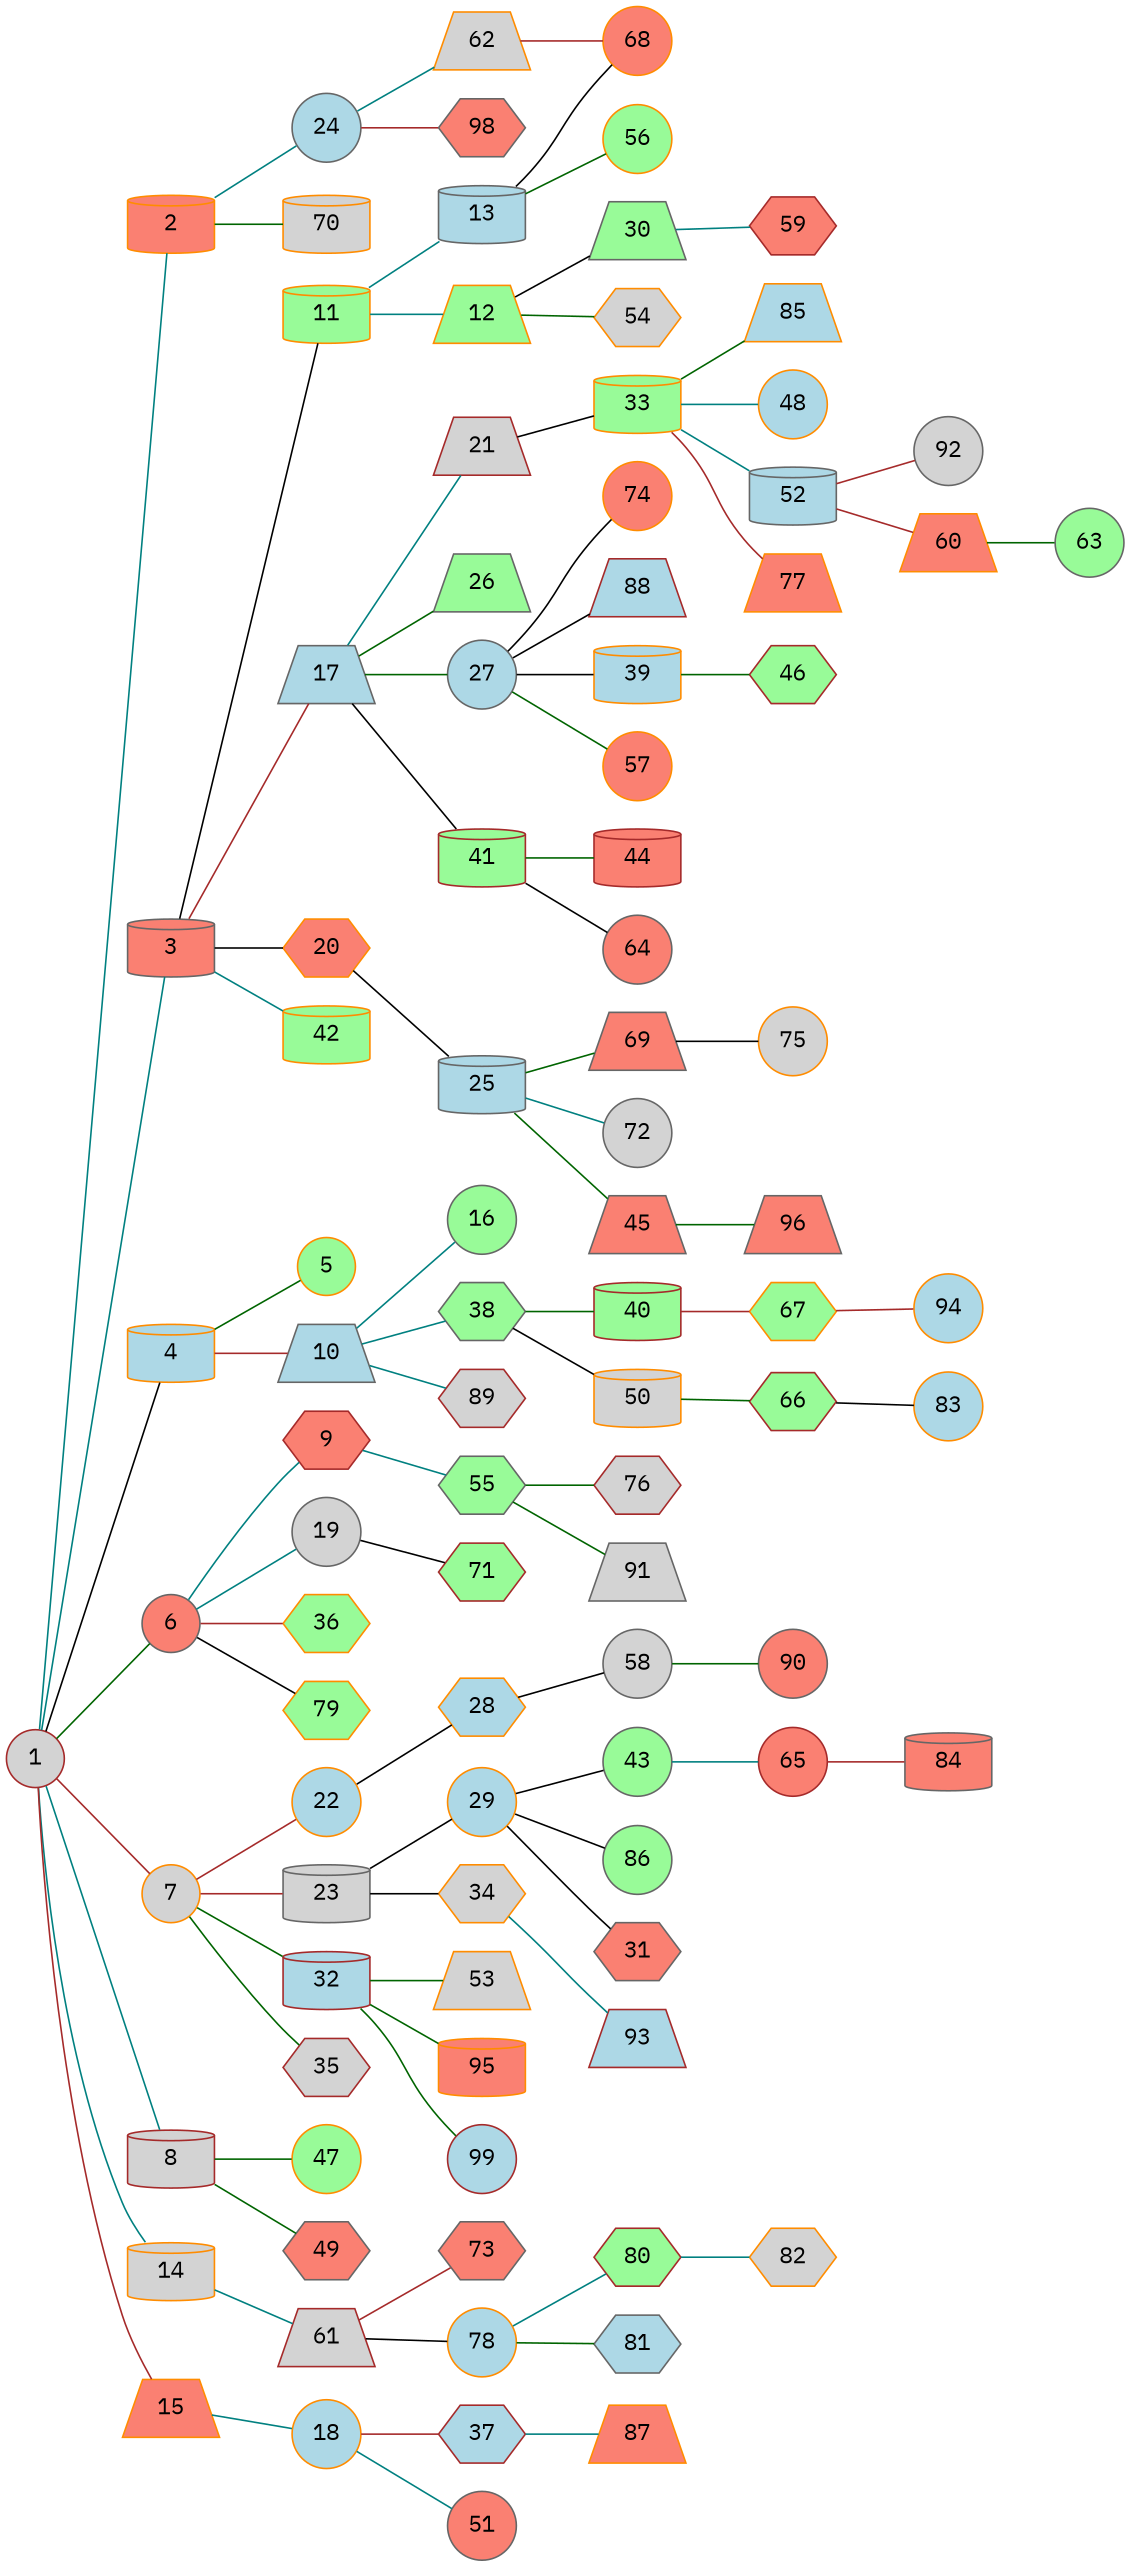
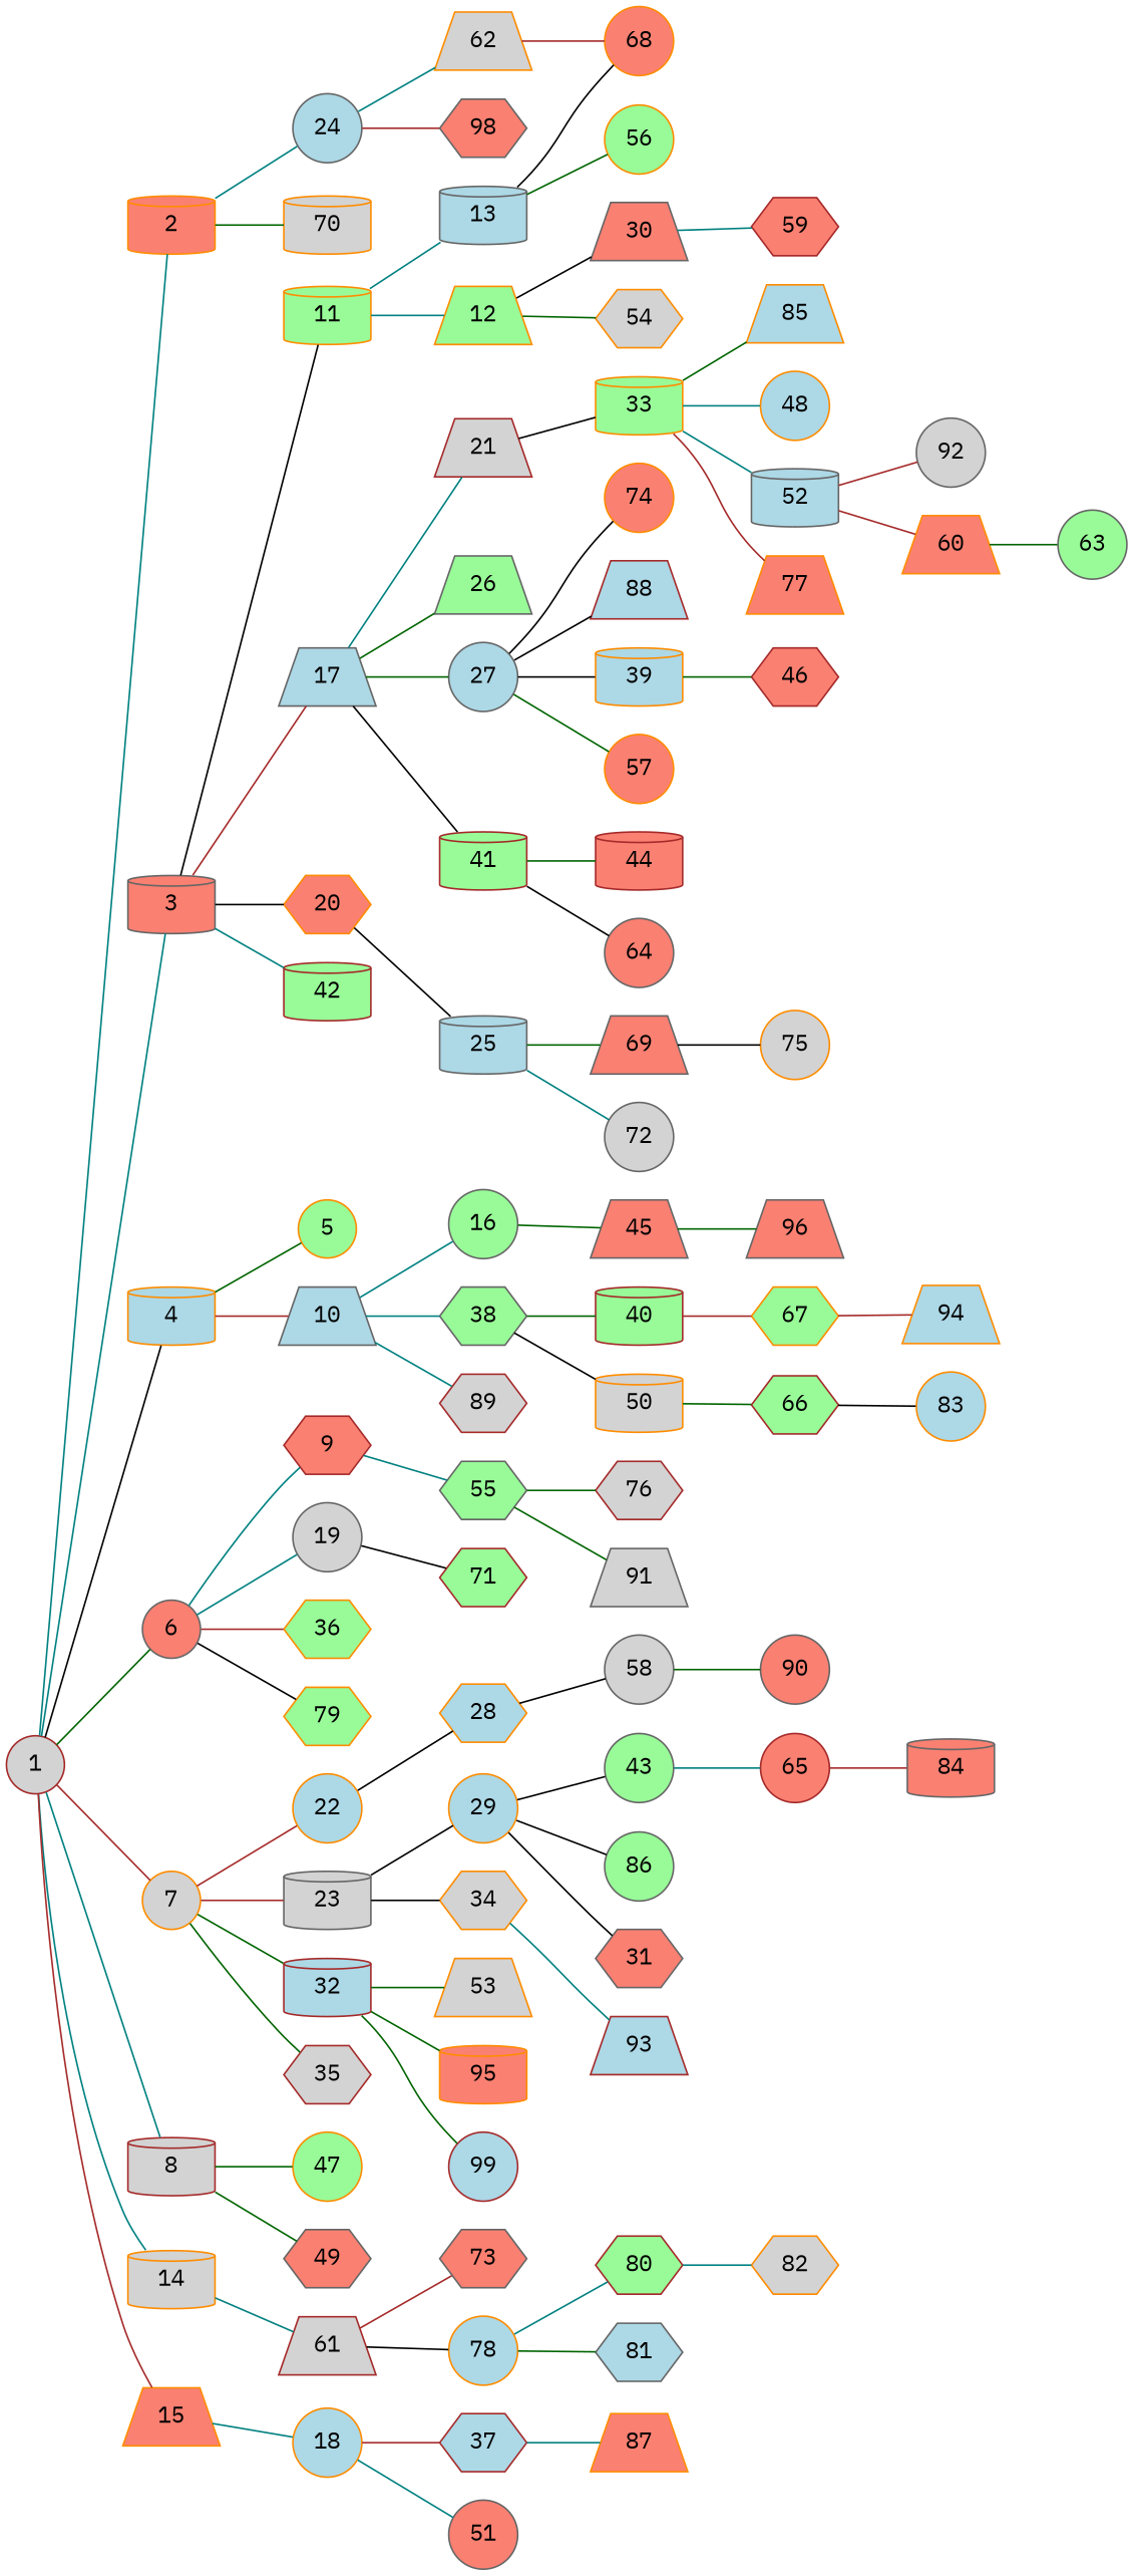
  graph {
    fontname="IBM Plex Mono"
    rankdir=LR
    node [color=darkorange fillcolor=salmon fontname="IBM Plex Mono" shape=circle style=filled]
    edge [color=teal fontname="IBM Plex Mono"]
    1 [color=brown fillcolor=lightgrey]
    2 [shape=cylinder]
    3 [color=gray40 shape=cylinder]
    4 [fillcolor=lightblue shape=cylinder]
    6 [color=gray40]
    7 [fillcolor=lightgrey]
    8 [color=brown fillcolor=lightgrey shape=cylinder]
    14 [fillcolor=lightgrey shape=cylinder]
    15 [shape=trapezium]
    24 [color=gray40 fillcolor=lightblue]
    70 [fillcolor=lightgrey shape=cylinder]
    11 [fillcolor=palegreen shape=cylinder]
    17 [color=gray40 fillcolor=lightblue shape=trapezium]
    20 [shape=hexagon]
-   42 [fillcolor=palegreen shape=cylinder]
+   42 [color=brown fillcolor=palegreen shape=cylinder]
    5 [fillcolor=palegreen]
    10 [color=gray40 fillcolor=lightblue shape=trapezium]
    9 [color=brown shape=hexagon]
    19 [color=gray40 fillcolor=lightgrey]
    36 [fillcolor=palegreen shape=hexagon]
    79 [fillcolor=palegreen shape=hexagon]
    22 [fillcolor=lightblue]
    23 [color=gray40 fillcolor=lightgrey shape=cylinder]
    32 [color=brown fillcolor=lightblue shape=cylinder]
    35 [color=brown fillcolor=lightgrey shape=hexagon]
    47 [fillcolor=palegreen]
    49 [color=gray40 shape=hexagon]
    61 [color=brown fillcolor=lightgrey shape=trapezium]
    18 [fillcolor=lightblue]
    62 [fillcolor=lightgrey shape=trapezium]
    98 [color=gray40 shape=hexagon]
    12 [fillcolor=palegreen shape=trapezium]
    13 [color=gray40 fillcolor=lightblue shape=cylinder]
    21 [color=brown fillcolor=lightgrey shape=trapezium]
    26 [color=gray40 fillcolor=palegreen shape=trapezium]
    27 [color=gray40 fillcolor=lightblue]
    41 [color=brown fillcolor=palegreen shape=cylinder]
    25 [color=gray40 fillcolor=lightblue shape=cylinder]
    16 [color=gray40 fillcolor=palegreen]
    38 [color=gray40 fillcolor=palegreen shape=hexagon]
    89 [color=brown fillcolor=lightgrey shape=hexagon]
    55 [color=gray40 fillcolor=palegreen shape=hexagon]
    71 [color=brown fillcolor=palegreen shape=hexagon]
    28 [fillcolor=lightblue shape=hexagon]
    29 [fillcolor=lightblue]
    34 [fillcolor=lightgrey shape=hexagon]
    53 [fillcolor=lightgrey shape=trapezium]
    95 [shape=cylinder]
    n49 [color=brown fillcolor=lightblue label=99]
    76 [color=brown fillcolor=lightgrey shape=hexagon]
    91 [color=gray40 fillcolor=lightgrey shape=trapezium]
    40 [color=brown fillcolor=palegreen shape=cylinder]
    50 [fillcolor=lightgrey shape=cylinder]
-   30 [color=gray40 fillcolor=palegreen shape=trapezium]
+   30 [color=gray40 shape=trapezium]
    54 [fillcolor=lightgrey shape=hexagon]
    56 [fillcolor=palegreen]
    68
    59 [color=brown shape=hexagon]
    73 [color=gray40 shape=hexagon]
    78 [fillcolor=lightblue]
    37 [color=brown fillcolor=lightblue shape=hexagon]
    51 [color=gray40]
    33 [fillcolor=palegreen shape=cylinder]
    39 [fillcolor=lightblue shape=cylinder]
    57
    74
    88 [color=brown fillcolor=lightblue shape=trapezium]
    44 [color=brown shape=cylinder]
    64 [color=gray40]
    87 [shape=trapezium]
    45 [color=gray40 shape=trapezium]
    69 [color=gray40 shape=trapezium]
    72 [color=gray40 fillcolor=lightgrey]
    48 [fillcolor=lightblue]
    52 [color=gray40 fillcolor=lightblue shape=cylinder]
    77 [shape=trapezium]
    85 [fillcolor=lightblue shape=trapezium]
    58 [color=gray40 fillcolor=lightgrey]
    31 [color=gray40 shape=hexagon]
    43 [color=gray40 fillcolor=palegreen]
    86 [color=gray40 fillcolor=palegreen]
    93 [color=brown fillcolor=lightblue shape=trapezium]
    96 [color=gray40 shape=trapezium]
    75 [fillcolor=lightgrey]
-   46 [color=brown fillcolor=palegreen shape=hexagon]
+   46 [color=brown shape=hexagon]
    90 [color=gray40]
    65 [color=brown]
    60 [shape=trapezium]
    92 [color=gray40 fillcolor=lightgrey]
    67 [fillcolor=palegreen shape=hexagon]
    66 [color=brown fillcolor=palegreen shape=hexagon]
-   94 [fillcolor=lightblue]
+   94 [fillcolor=lightblue shape=trapezium]
    84 [color=gray40 shape=cylinder]
    83 [fillcolor=lightblue]
    63 [color=gray40 fillcolor=palegreen]
    80 [color=brown fillcolor=palegreen shape=hexagon]
    81 [color=gray40 fillcolor=lightblue shape=hexagon]
    82 [fillcolor=lightgrey shape=hexagon]
    1 -- 2
    1 -- 3
    1 -- 4 [color=black]
    1 -- 6 [color=darkgreen]
    1 -- 7 [color=brown]
    1 -- 8
    1 -- 14
    1 -- 15 [color=brown]
    2 -- 24
    2 -- 70 [color=darkgreen]
    3 -- 11 [color=black]
    3 -- 17 [color=brown]
    3 -- 20 [color=black]
    3 -- 42
    4 -- 5 [color=darkgreen]
    4 -- 10 [color=brown]
    6 -- 9
    6 -- 19
    6 -- 36 [color=brown]
    6 -- 79 [color=black]
    7 -- 22 [color=brown]
    7 -- 23 [color=brown]
    7 -- 32 [color=darkgreen]
    7 -- 35 [color=darkgreen]
    8 -- 47 [color=darkgreen]
    8 -- 49 [color=darkgreen]
    14 -- 61
    15 -- 18
    24 -- 62
    24 -- 98 [color=brown]
    11 -- 12
    11 -- 13
    17 -- 21
    17 -- 26 [color=darkgreen]
    17 -- 27 [color=darkgreen]
    17 -- 41 [color=black]
    20 -- 25 [color=black]
    10 -- 16
    10 -- 38
    10 -- 89
    9 -- 55
    19 -- 71 [color=black]
    22 -- 28 [color=black]
    23 -- 29 [color=black]
    23 -- 34 [color=black]
    32 -- 53 [color=darkgreen]
    32 -- 95 [color=darkgreen]
    32 -- n49 [color=darkgreen]
    61 -- 73 [color=brown]
    61 -- 78 [color=black]
    18 -- 37 [color=brown]
    18 -- 51
    62 -- 68 [color=brown]
    12 -- 30 [color=black]
    12 -- 54 [color=darkgreen]
    13 -- 56 [color=darkgreen]
    13 -- 68 [color=black]
    21 -- 33 [color=black]
    27 -- 39 [color=black]
    27 -- 57 [color=darkgreen]
    27 -- 74 [color=black]
    27 -- 88 [color=black]
    41 -- 44 [color=darkgreen]
    41 -- 64 [color=black]
-   25 -- 45 [color=darkgreen]
+   16 -- 45 [color=darkgreen]
    25 -- 69 [color=darkgreen]
    25 -- 72
    38 -- 40 [color=darkgreen]
    38 -- 50 [color=black]
    55 -- 76 [color=darkgreen]
    55 -- 91 [color=darkgreen]
    28 -- 58 [color=black]
    29 -- 31 [color=black]
    29 -- 43 [color=black]
    29 -- 86 [color=black]
    34 -- 93
    40 -- 67 [color=brown]
    50 -- 66 [color=darkgreen]
    30 -- 59
    78 -- 80
    78 -- 81 [color=darkgreen]
    37 -- 87
    33 -- 48
    33 -- 52
    33 -- 77 [color=brown]
    33 -- 85 [color=darkgreen]
    39 -- 46 [color=darkgreen]
    45 -- 96 [color=darkgreen]
    69 -- 75 [color=black]
    52 -- 60 [color=brown]
    52 -- 92 [color=brown]
    58 -- 90 [color=darkgreen]
    43 -- 65
    65 -- 84 [color=brown]
    60 -- 63 [color=darkgreen]
    67 -- 94 [color=brown]
    66 -- 83 [color=black]
    80 -- 82
  }
